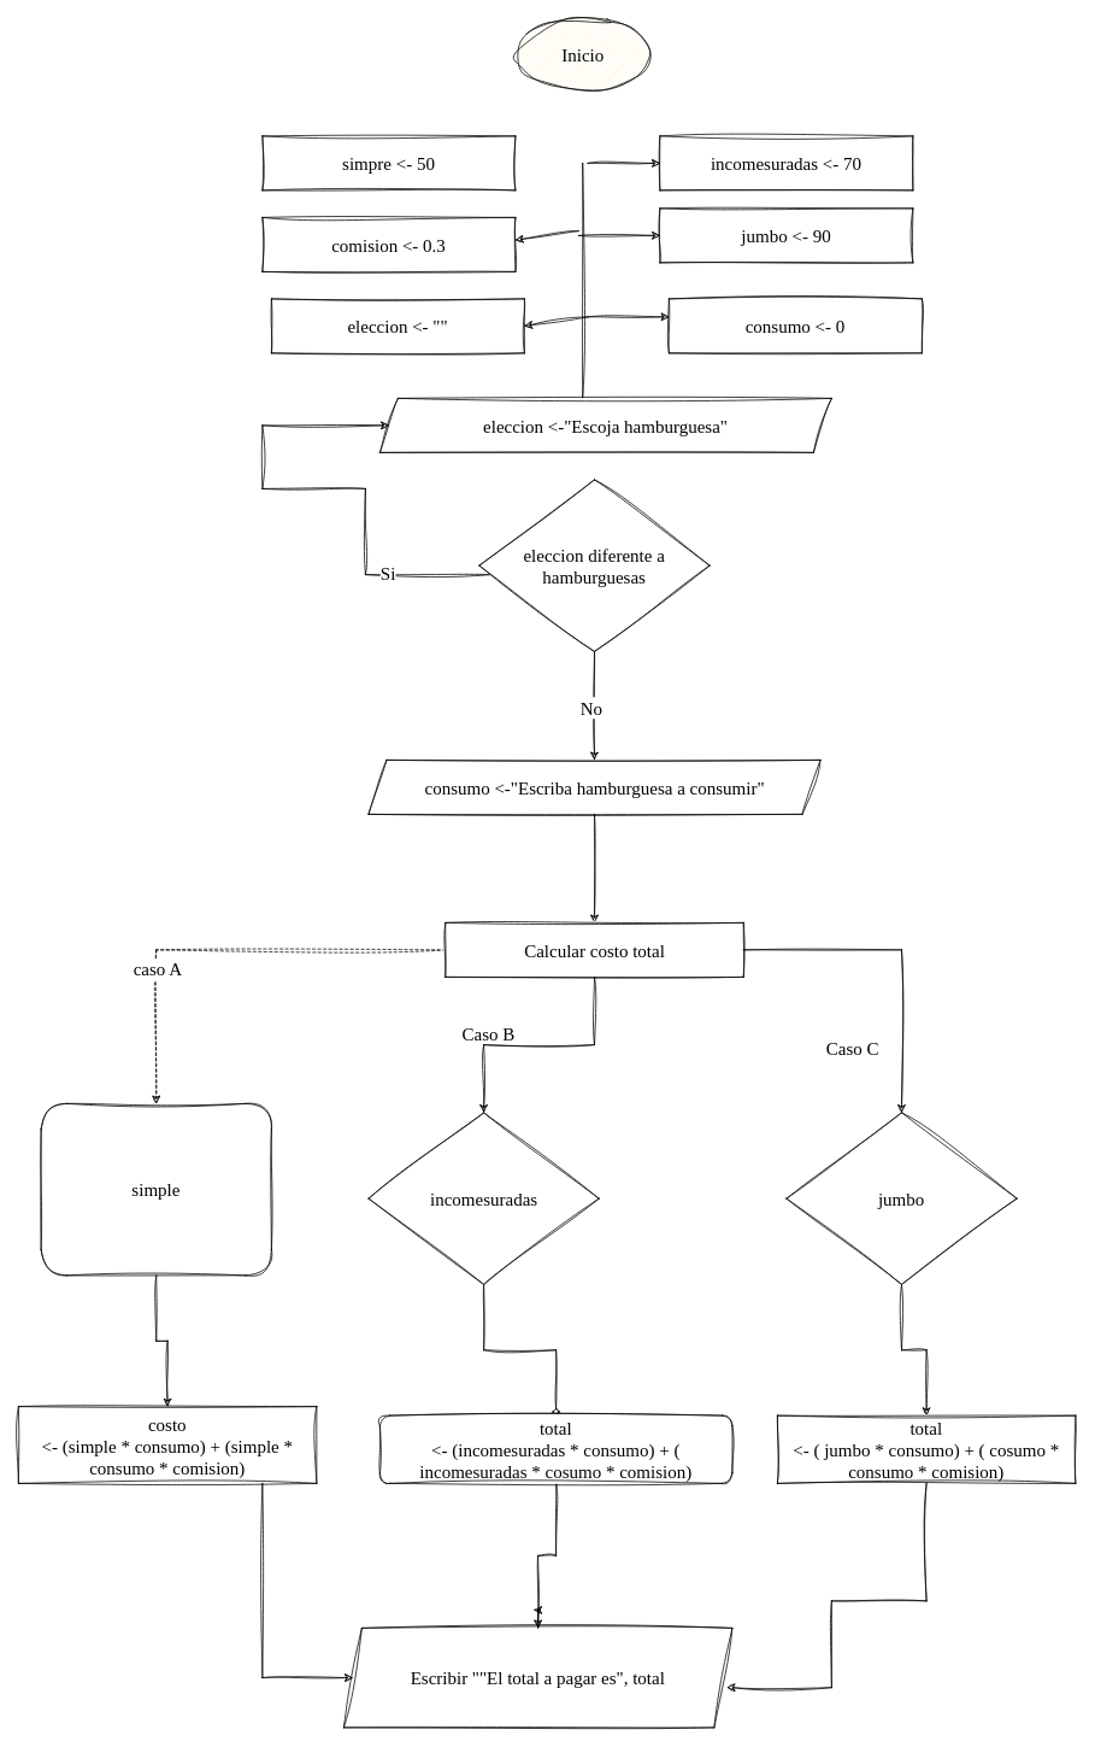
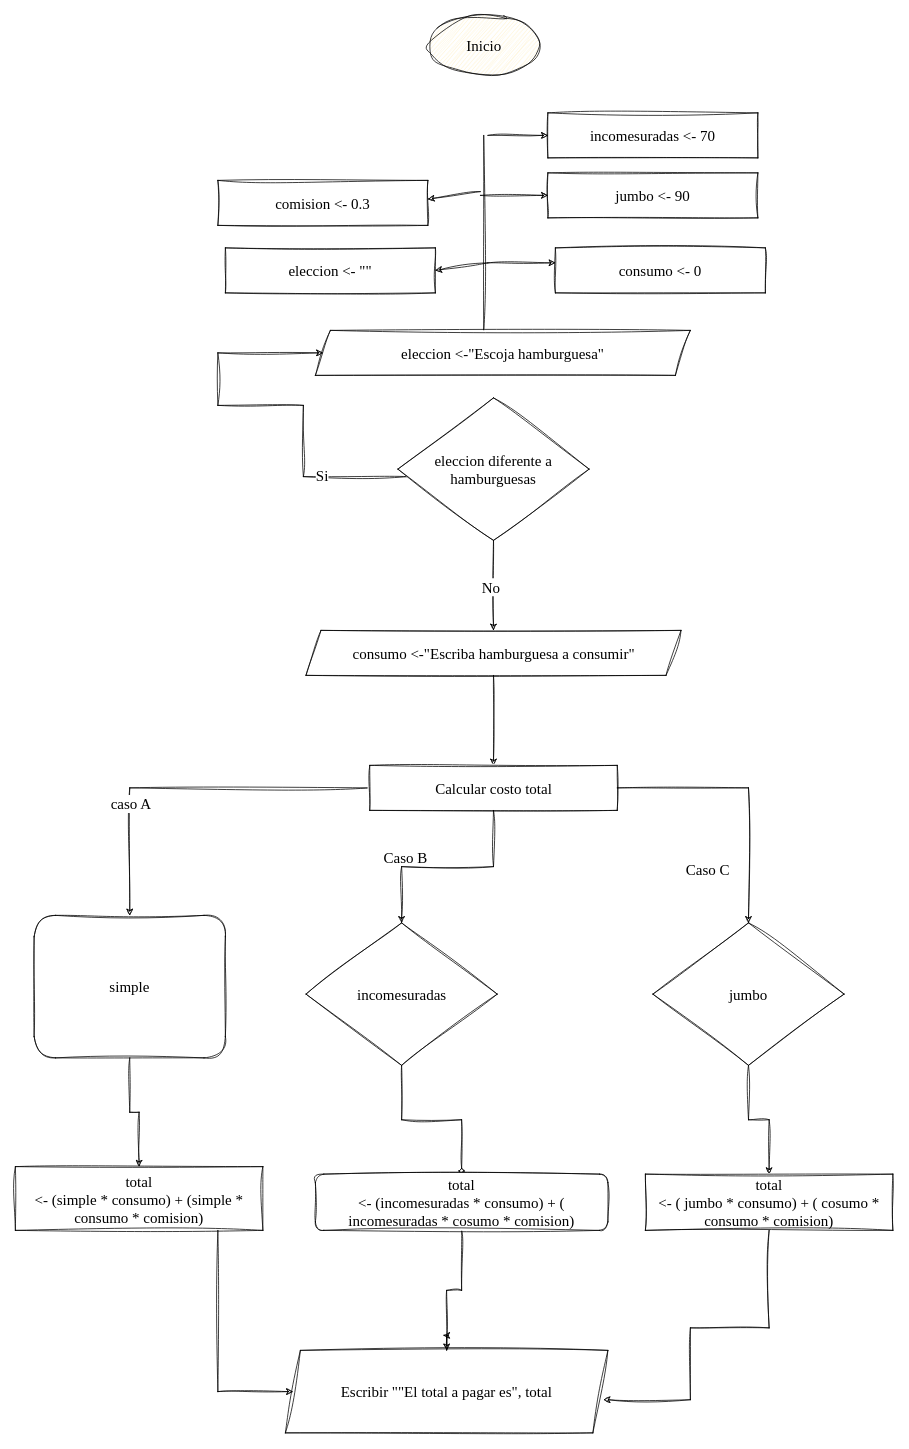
  <mxCell id="0" />
  <mxCell id="1" parent="0" />
  <mxCell id="2" value="Inicio" style="ellipse;whiteSpace=wrap;html=1;sketch=1;hachureGap=4;jiggle=2;curveFitting=1;fontFamily=Architects Daughter;fontSource=https%3A%2F%2Ffonts.googleapis.com%2Fcss%3Ffamily%3DArchitects%2BDaughter;fontSize=20;fillColor=#fff2cc;" vertex="1" parent="1"><mxGeometry x="570" y="20" width="150" height="80" as="geometry" /></mxCell>
- <mxCell id="3" value="simpre &amp;lt;- 50" style="rounded=0;whiteSpace=wrap;html=1;sketch=1;hachureGap=4;jiggle=2;curveFitting=1;fontFamily=Architects Daughter;fontSource=https%3A%2F%2Ffonts.googleapis.com%2Fcss%3Ffamily%3DArchitects%2BDaughter;fontSize=20;" vertex="1" parent="1"><mxGeometry x="290" y="150" width="280" height="60" as="geometry" /></mxCell>
  <mxCell id="4" value="incomesuradas &amp;lt;- 70" style="rounded=0;whiteSpace=wrap;html=1;sketch=1;hachureGap=4;jiggle=2;curveFitting=1;fontFamily=Architects Daughter;fontSource=https%3A%2F%2Ffonts.googleapis.com%2Fcss%3Ffamily%3DArchitects%2BDaughter;fontSize=20;" vertex="1" parent="1"><mxGeometry x="730" y="150" width="280" height="60" as="geometry" /></mxCell>
  <mxCell id="5" value="jumbo &amp;lt;- 90" style="rounded=0;whiteSpace=wrap;html=1;sketch=1;hachureGap=4;jiggle=2;curveFitting=1;fontFamily=Architects Daughter;fontSource=https%3A%2F%2Ffonts.googleapis.com%2Fcss%3Ffamily%3DArchitects%2BDaughter;fontSize=20;" vertex="1" parent="1"><mxGeometry x="730" y="230" width="280" height="60" as="geometry" /></mxCell>
  <mxCell id="6" value="comision &amp;lt;- 0.3" style="rounded=0;whiteSpace=wrap;html=1;sketch=1;hachureGap=4;jiggle=2;curveFitting=1;fontFamily=Architects Daughter;fontSource=https%3A%2F%2Ffonts.googleapis.com%2Fcss%3Ffamily%3DArchitects%2BDaughter;fontSize=20;" vertex="1" parent="1"><mxGeometry x="290" y="240" width="280" height="60" as="geometry" /></mxCell>
  <mxCell id="7" value="consumo &amp;lt;- 0" style="rounded=0;whiteSpace=wrap;html=1;sketch=1;hachureGap=4;jiggle=2;curveFitting=1;fontFamily=Architects Daughter;fontSource=https%3A%2F%2Ffonts.googleapis.com%2Fcss%3Ffamily%3DArchitects%2BDaughter;fontSize=20;" vertex="1" parent="1"><mxGeometry x="740" y="330" width="280" height="60" as="geometry" /></mxCell>
  <mxCell id="8" value="eleccion &amp;lt;- &quot;&quot;" style="rounded=0;whiteSpace=wrap;html=1;sketch=1;hachureGap=4;jiggle=2;curveFitting=1;fontFamily=Architects Daughter;fontSource=https%3A%2F%2Ffonts.googleapis.com%2Fcss%3Ffamily%3DArchitects%2BDaughter;fontSize=20;" vertex="1" parent="1"><mxGeometry x="300" y="330" width="280" height="60" as="geometry" /></mxCell>
  <mxCell id="9" value="" style="endArrow=classic;html=1;rounded=0;sketch=1;hachureGap=4;jiggle=2;curveFitting=1;fontFamily=Architects Daughter;fontSource=https%3A%2F%2Ffonts.googleapis.com%2Fcss%3Ffamily%3DArchitects%2BDaughter;fontSize=16;entryX=0;entryY=0.5;entryDx=0;entryDy=0;" edge="1" parent="1" target="4"><mxGeometry width="50" height="50" relative="1" as="geometry"><mxPoint x="650" y="180" as="sourcePoint" /><mxPoint x="370" y="270" as="targetPoint" /></mxGeometry></mxCell>
  <mxCell id="10" value="" style="endArrow=classic;html=1;rounded=0;sketch=1;hachureGap=4;jiggle=2;curveFitting=1;fontFamily=Architects Daughter;fontSource=https%3A%2F%2Ffonts.googleapis.com%2Fcss%3Ffamily%3DArchitects%2BDaughter;fontSize=16;entryX=0;entryY=0.5;entryDx=0;entryDy=0;" edge="1" parent="1" target="5"><mxGeometry width="50" height="50" relative="1" as="geometry"><mxPoint x="640" y="260" as="sourcePoint" /><mxPoint x="370" y="270" as="targetPoint" /></mxGeometry></mxCell>
  <mxCell id="11" value="" style="endArrow=none;html=1;rounded=0;sketch=1;hachureGap=4;jiggle=2;curveFitting=1;fontFamily=Architects Daughter;fontSource=https%3A%2F%2Ffonts.googleapis.com%2Fcss%3Ffamily%3DArchitects%2BDaughter;fontSize=16;" edge="1" parent="1"><mxGeometry width="50" height="50" relative="1" as="geometry"><mxPoint x="644.47" y="440" as="sourcePoint" /><mxPoint x="644.47" y="180" as="targetPoint" /></mxGeometry></mxCell>
  <mxCell id="12" value="" style="endArrow=classic;html=1;rounded=0;sketch=1;hachureGap=4;jiggle=2;curveFitting=1;fontFamily=Architects Daughter;fontSource=https%3A%2F%2Ffonts.googleapis.com%2Fcss%3Ffamily%3DArchitects%2BDaughter;fontSize=16;entryX=1;entryY=0.5;entryDx=0;entryDy=0;" edge="1" parent="1"><mxGeometry width="50" height="50" relative="1" as="geometry"><mxPoint x="650" y="350" as="sourcePoint" /><mxPoint x="580" y="360" as="targetPoint" /></mxGeometry></mxCell>
  <mxCell id="13" value="" style="endArrow=classic;html=1;rounded=0;sketch=1;hachureGap=4;jiggle=2;curveFitting=1;fontFamily=Architects Daughter;fontSource=https%3A%2F%2Ffonts.googleapis.com%2Fcss%3Ffamily%3DArchitects%2BDaughter;fontSize=16;entryX=0;entryY=0.5;entryDx=0;entryDy=0;" edge="1" parent="1"><mxGeometry width="50" height="50" relative="1" as="geometry"><mxPoint x="650" y="350" as="sourcePoint" /><mxPoint x="740" y="350" as="targetPoint" /></mxGeometry></mxCell>
  <mxCell id="14" value="" style="endArrow=classic;html=1;rounded=0;sketch=1;hachureGap=4;jiggle=2;curveFitting=1;fontFamily=Architects Daughter;fontSource=https%3A%2F%2Ffonts.googleapis.com%2Fcss%3Ffamily%3DArchitects%2BDaughter;fontSize=16;entryX=1;entryY=0.5;entryDx=0;entryDy=0;" edge="1" parent="1"><mxGeometry width="50" height="50" relative="1" as="geometry"><mxPoint x="640" y="255" as="sourcePoint" /><mxPoint x="570" y="265" as="targetPoint" /></mxGeometry></mxCell>
  <mxCell id="15" value="eleccion &amp;lt;-&quot;Escoja hamburguesa&quot;" style="shape=parallelogram;perimeter=parallelogramPerimeter;whiteSpace=wrap;html=1;fixedSize=1;sketch=1;hachureGap=4;jiggle=2;curveFitting=1;fontFamily=Architects Daughter;fontSource=https%3A%2F%2Ffonts.googleapis.com%2Fcss%3Ffamily%3DArchitects%2BDaughter;fontSize=20;" vertex="1" parent="1"><mxGeometry x="420" y="440" width="500" height="60" as="geometry" /></mxCell>
  <mxCell id="16" style="edgeStyle=orthogonalEdgeStyle;rounded=0;sketch=1;hachureGap=4;jiggle=2;curveFitting=1;orthogonalLoop=1;jettySize=auto;html=1;fontFamily=Architects Daughter;fontSource=https%3A%2F%2Ffonts.googleapis.com%2Fcss%3Ffamily%3DArchitects%2BDaughter;fontSize=16;" edge="1" parent="1" source="20" target="15"><mxGeometry relative="1" as="geometry"><mxPoint x="290" y="635" as="targetPoint" /><Array as="points"><mxPoint x="404" y="635" /><mxPoint x="404" y="540" /><mxPoint x="290" y="540" /><mxPoint x="290" y="470" /></Array></mxGeometry></mxCell>
  <mxCell id="17" value="Si" style="edgeLabel;html=1;align=center;verticalAlign=middle;resizable=0;points=[];fontSize=20;fontFamily=Architects Daughter;" vertex="1" connectable="0" parent="16"><mxGeometry x="-0.587" y="-3" relative="1" as="geometry"><mxPoint as="offset" /></mxGeometry></mxCell>
  <mxCell id="18" style="edgeStyle=orthogonalEdgeStyle;rounded=0;sketch=1;hachureGap=4;jiggle=2;curveFitting=1;orthogonalLoop=1;jettySize=auto;html=1;fontFamily=Architects Daughter;fontSource=https%3A%2F%2Ffonts.googleapis.com%2Fcss%3Ffamily%3DArchitects%2BDaughter;fontSize=16;entryX=0.5;entryY=0;entryDx=0;entryDy=0;" edge="1" parent="1" source="20" target="22"><mxGeometry relative="1" as="geometry"><mxPoint x="657.5" y="780" as="targetPoint" /></mxGeometry></mxCell>
  <mxCell id="19" value="No" style="edgeLabel;html=1;align=center;verticalAlign=middle;resizable=0;points=[];fontSize=20;fontFamily=Architects Daughter;" vertex="1" connectable="0" parent="18"><mxGeometry x="-0.008" y="-4" relative="1" as="geometry"><mxPoint y="1" as="offset" /></mxGeometry></mxCell>
  <mxCell id="20" value="eleccion diferente a hamburguesas" style="rhombus;whiteSpace=wrap;html=1;sketch=1;hachureGap=4;jiggle=2;curveFitting=1;fontFamily=Architects Daughter;fontSource=https%3A%2F%2Ffonts.googleapis.com%2Fcss%3Ffamily%3DArchitects%2BDaughter;fontSize=20;" vertex="1" parent="1"><mxGeometry x="530" y="530" width="255" height="190" as="geometry" /></mxCell>
  <mxCell id="21" value="" style="edgeStyle=orthogonalEdgeStyle;rounded=0;sketch=1;hachureGap=4;jiggle=2;curveFitting=1;orthogonalLoop=1;jettySize=auto;html=1;fontFamily=Architects Daughter;fontSource=https%3A%2F%2Ffonts.googleapis.com%2Fcss%3Ffamily%3DArchitects%2BDaughter;fontSize=16;" edge="1" parent="1" source="22" target="28"><mxGeometry relative="1" as="geometry" /></mxCell>
  <mxCell id="22" value="consumo &amp;lt;-&quot;Escriba hamburguesa a consumir&quot;" style="shape=parallelogram;perimeter=parallelogramPerimeter;whiteSpace=wrap;html=1;fixedSize=1;sketch=1;hachureGap=4;jiggle=2;curveFitting=1;fontFamily=Architects Daughter;fontSource=https%3A%2F%2Ffonts.googleapis.com%2Fcss%3Ffamily%3DArchitects%2BDaughter;fontSize=20;" vertex="1" parent="1"><mxGeometry x="407.5" y="840" width="500" height="60" as="geometry" /></mxCell>
  <mxCell id="23" value="" style="edgeStyle=orthogonalEdgeStyle;rounded=0;sketch=1;hachureGap=4;jiggle=2;curveFitting=1;orthogonalLoop=1;jettySize=auto;html=1;fontFamily=Architects Daughter;fontSource=https%3A%2F%2Ffonts.googleapis.com%2Fcss%3Ffamily%3DArchitects%2BDaughter;fontSize=16;" edge="1" parent="1" source="24" target="37"><mxGeometry relative="1" as="geometry" /></mxCell>
  <mxCell id="24" value="simple" style="whiteSpace=wrap;html=1;sketch=1;hachureGap=4;jiggle=2;curveFitting=1;fontFamily=Architects Daughter;fontSource=https%3A%2F%2Ffonts.googleapis.com%2Fcss%3Ffamily%3DArchitects%2BDaughter;fontSize=20;rounded=1;" vertex="1" parent="1"><mxGeometry x="45" y="1220" width="255" height="190" as="geometry" /></mxCell>
- <mxCell id="25" style="edgeStyle=orthogonalEdgeStyle;rounded=0;sketch=1;hachureGap=4;jiggle=2;curveFitting=1;orthogonalLoop=1;jettySize=auto;html=1;entryX=0.5;entryY=0;entryDx=0;entryDy=0;fontFamily=Architects Daughter;fontSource=https%3A%2F%2Ffonts.googleapis.com%2Fcss%3Ffamily%3DArchitects%2BDaughter;fontSize=16;dashed=1;" edge="1" parent="1" source="28" target="24"><mxGeometry relative="1" as="geometry" /></mxCell>
+ <mxCell id="25" style="edgeStyle=orthogonalEdgeStyle;rounded=0;sketch=1;hachureGap=4;jiggle=2;curveFitting=1;orthogonalLoop=1;jettySize=auto;html=1;entryX=0.5;entryY=0;entryDx=0;entryDy=0;fontFamily=Architects Daughter;fontSource=https%3A%2F%2Ffonts.googleapis.com%2Fcss%3Ffamily%3DArchitects%2BDaughter;fontSize=16;" edge="1" parent="1" source="28" target="24"><mxGeometry relative="1" as="geometry" /></mxCell>
  <mxCell id="26" value="caso A" style="edgeLabel;html=1;align=center;verticalAlign=middle;resizable=0;points=[];fontSize=20;fontFamily=Architects Daughter;" vertex="1" connectable="0" parent="25"><mxGeometry x="0.388" y="1" relative="1" as="geometry"><mxPoint as="offset" /></mxGeometry></mxCell>
  <mxCell id="27" style="edgeStyle=orthogonalEdgeStyle;rounded=0;sketch=1;hachureGap=4;jiggle=2;curveFitting=1;orthogonalLoop=1;jettySize=auto;html=1;fontFamily=Architects Daughter;fontSource=https%3A%2F%2Ffonts.googleapis.com%2Fcss%3Ffamily%3DArchitects%2BDaughter;fontSize=16;" edge="1" parent="1" source="28" target="30"><mxGeometry relative="1" as="geometry" /></mxCell>
  <mxCell id="28" value="Calcular costo total" style="whiteSpace=wrap;html=1;fontSize=20;fontFamily=Architects Daughter;sketch=1;hachureGap=4;jiggle=2;curveFitting=1;fontSource=https%3A%2F%2Ffonts.googleapis.com%2Fcss%3Ffamily%3DArchitects%2BDaughter;" vertex="1" parent="1"><mxGeometry x="492.5" y="1020" width="330" height="60" as="geometry" /></mxCell>
  <mxCell id="29" value="" style="edgeStyle=orthogonalEdgeStyle;rounded=0;sketch=1;hachureGap=4;jiggle=2;curveFitting=1;orthogonalLoop=1;jettySize=auto;html=1;fontFamily=Architects Daughter;fontSource=https%3A%2F%2Ffonts.googleapis.com%2Fcss%3Ffamily%3DArchitects%2BDaughter;fontSize=16;endArrow=diamond;" edge="1" parent="1" source="30" target="39"><mxGeometry relative="1" as="geometry" /></mxCell>
  <mxCell id="30" value="incomesuradas" style="rhombus;whiteSpace=wrap;html=1;sketch=1;hachureGap=4;jiggle=2;curveFitting=1;fontFamily=Architects Daughter;fontSource=https%3A%2F%2Ffonts.googleapis.com%2Fcss%3Ffamily%3DArchitects%2BDaughter;fontSize=20;" vertex="1" parent="1"><mxGeometry x="407.5" y="1230" width="255" height="190" as="geometry" /></mxCell>
  <mxCell id="31" value="Caso B" style="text;html=1;align=center;verticalAlign=middle;resizable=0;points=[];autosize=1;strokeColor=none;fillColor=none;fontSize=20;fontFamily=Architects Daughter;" vertex="1" parent="1"><mxGeometry x="495" y="1123" width="90" height="40" as="geometry" /></mxCell>
  <mxCell id="32" style="edgeStyle=orthogonalEdgeStyle;rounded=0;sketch=1;hachureGap=4;jiggle=2;curveFitting=1;orthogonalLoop=1;jettySize=auto;html=1;fontFamily=Architects Daughter;fontSource=https%3A%2F%2Ffonts.googleapis.com%2Fcss%3Ffamily%3DArchitects%2BDaughter;fontSize=16;exitX=1;exitY=0.5;exitDx=0;exitDy=0;" edge="1" target="34" parent="1" source="28"><mxGeometry relative="1" as="geometry"><mxPoint x="1119.49" y="1080" as="sourcePoint" /></mxGeometry></mxCell>
  <mxCell id="33" value="" style="edgeStyle=orthogonalEdgeStyle;rounded=0;sketch=1;hachureGap=4;jiggle=2;curveFitting=1;orthogonalLoop=1;jettySize=auto;html=1;fontFamily=Architects Daughter;fontSource=https%3A%2F%2Ffonts.googleapis.com%2Fcss%3Ffamily%3DArchitects%2BDaughter;fontSize=16;" edge="1" parent="1" source="34" target="40"><mxGeometry relative="1" as="geometry" /></mxCell>
  <mxCell id="34" value="jumbo" style="rhombus;whiteSpace=wrap;html=1;sketch=1;hachureGap=4;jiggle=2;curveFitting=1;fontFamily=Architects Daughter;fontSource=https%3A%2F%2Ffonts.googleapis.com%2Fcss%3Ffamily%3DArchitects%2BDaughter;fontSize=20;" vertex="1" parent="1"><mxGeometry x="869.99" y="1230" width="255" height="190" as="geometry" /></mxCell>
  <mxCell id="35" value="Caso C" style="text;html=1;align=center;verticalAlign=middle;resizable=0;points=[];autosize=1;strokeColor=none;fillColor=none;fontSize=20;fontFamily=Architects Daughter;" vertex="1" parent="1"><mxGeometry x="897.5" y="1139" width="90" height="40" as="geometry" /></mxCell>
  <mxCell id="36" style="edgeStyle=orthogonalEdgeStyle;rounded=0;sketch=1;hachureGap=4;jiggle=2;curveFitting=1;orthogonalLoop=1;jettySize=auto;html=1;entryX=0;entryY=0.5;entryDx=0;entryDy=0;fontFamily=Architects Daughter;fontSource=https%3A%2F%2Ffonts.googleapis.com%2Fcss%3Ffamily%3DArchitects%2BDaughter;fontSize=16;" edge="1" parent="1" source="37" target="42"><mxGeometry relative="1" as="geometry"><Array as="points"><mxPoint x="290" y="1855" /></Array></mxGeometry></mxCell>
- <mxCell id="37" value="costo&lt;br/&gt;&amp;lt;- (simple * consumo) + (simple * consumo * comision)" style="whiteSpace=wrap;html=1;fontSize=20;fontFamily=Architects Daughter;sketch=1;hachureGap=4;jiggle=2;curveFitting=1;fontSource=https%3A%2F%2Ffonts.googleapis.com%2Fcss%3Ffamily%3DArchitects%2BDaughter;" vertex="1" parent="1"><mxGeometry x="20" y="1555" width="330" height="85" as="geometry" /></mxCell>
+ <mxCell id="37" value="total&lt;br/&gt;&amp;lt;- (simple * consumo) + (simple * consumo * comision)" style="whiteSpace=wrap;html=1;fontSize=20;fontFamily=Architects Daughter;sketch=1;hachureGap=4;jiggle=2;curveFitting=1;fontSource=https%3A%2F%2Ffonts.googleapis.com%2Fcss%3Ffamily%3DArchitects%2BDaughter;" vertex="1" parent="1"><mxGeometry x="20" y="1555" width="330" height="85" as="geometry" /></mxCell>
  <mxCell id="38" style="edgeStyle=orthogonalEdgeStyle;rounded=0;sketch=1;hachureGap=4;jiggle=2;curveFitting=1;orthogonalLoop=1;jettySize=auto;html=1;entryX=0.5;entryY=0;entryDx=0;entryDy=0;fontFamily=Architects Daughter;fontSource=https%3A%2F%2Ffonts.googleapis.com%2Fcss%3Ffamily%3DArchitects%2BDaughter;fontSize=16;" edge="1" parent="1" source="39" target="42"><mxGeometry relative="1" as="geometry" /></mxCell>
  <mxCell id="39" value="total&lt;br/&gt;&amp;lt;- (incomesuradas * consumo) + ( incomesuradas * cosumo * comision)" style="rounded=1;whiteSpace=wrap;html=1;fontSize=20;fontFamily=Architects Daughter;sketch=1;hachureGap=4;jiggle=2;curveFitting=1;fontSource=https%3A%2F%2Ffonts.googleapis.com%2Fcss%3Ffamily%3DArchitects%2BDaughter;" vertex="1" parent="1"><mxGeometry x="420" y="1565" width="390" height="75" as="geometry" /></mxCell>
  <mxCell id="40" value="total&lt;br/&gt;&amp;lt;- ( jumbo * consumo) + ( cosumo * consumo * comision)" style="whiteSpace=wrap;html=1;fontSize=20;fontFamily=Architects Daughter;sketch=1;hachureGap=4;jiggle=2;curveFitting=1;fontSource=https%3A%2F%2Ffonts.googleapis.com%2Fcss%3Ffamily%3DArchitects%2BDaughter;" vertex="1" parent="1"><mxGeometry x="860" y="1565" width="330" height="75" as="geometry" /></mxCell>
  <mxCell id="41" style="edgeStyle=orthogonalEdgeStyle;rounded=0;sketch=1;hachureGap=4;jiggle=2;curveFitting=1;orthogonalLoop=1;jettySize=auto;html=1;fontFamily=Architects Daughter;fontSource=https%3A%2F%2Ffonts.googleapis.com%2Fcss%3Ffamily%3DArchitects%2BDaughter;fontSize=16;" edge="1" parent="1" source="42"><mxGeometry relative="1" as="geometry"><mxPoint x="590" y="1780" as="targetPoint" /></mxGeometry></mxCell>
  <mxCell id="42" value="Escribir &quot;&quot;El total a pagar es&quot;, total" style="shape=parallelogram;perimeter=parallelogramPerimeter;whiteSpace=wrap;html=1;fixedSize=1;sketch=1;hachureGap=4;jiggle=2;curveFitting=1;fontFamily=Architects Daughter;fontSource=https%3A%2F%2Ffonts.googleapis.com%2Fcss%3Ffamily%3DArchitects%2BDaughter;fontSize=20;" vertex="1" parent="1"><mxGeometry x="380" y="1800" width="430" height="110" as="geometry" /></mxCell>
  <mxCell id="43" style="edgeStyle=orthogonalEdgeStyle;rounded=0;sketch=1;hachureGap=4;jiggle=2;curveFitting=1;orthogonalLoop=1;jettySize=auto;html=1;entryX=0.987;entryY=0.598;entryDx=0;entryDy=0;entryPerimeter=0;fontFamily=Architects Daughter;fontSource=https%3A%2F%2Ffonts.googleapis.com%2Fcss%3Ffamily%3DArchitects%2BDaughter;fontSize=16;" edge="1" parent="1" source="40" target="42"><mxGeometry relative="1" as="geometry"><Array as="points"><mxPoint x="1025" y="1770" /><mxPoint x="920" y="1770" /><mxPoint x="920" y="1866" /></Array></mxGeometry></mxCell>
